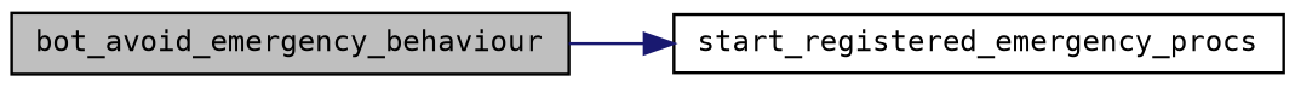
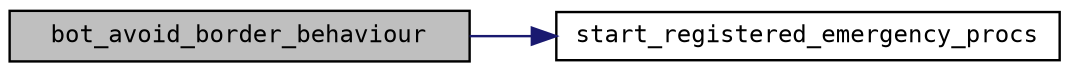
  digraph {
    rankdir=LR
    fontname="DejaVu Sans Mono"
    node [color=black fontname="DejaVu Sans Mono" fontsize=10 shape=record style=filled]
-   n1 [fillcolor=grey75 fontcolor=black height=0.2 label=bot_avoid_emergency_behaviour width=0.4]
+   n1 [fillcolor=grey75 fontcolor=black height=0.2 label=bot_avoid_border_behaviour width=0.4]
    n2 [fillcolor=white height=0.2 label=start_registered_emergency_procs width=0.4]
    n1 -> n2 [color=midnightblue fontname="DejaVu Sans Mono" fontsize=10 labelfontname=Helvetica labelfontsize=10 style=solid]
  }
